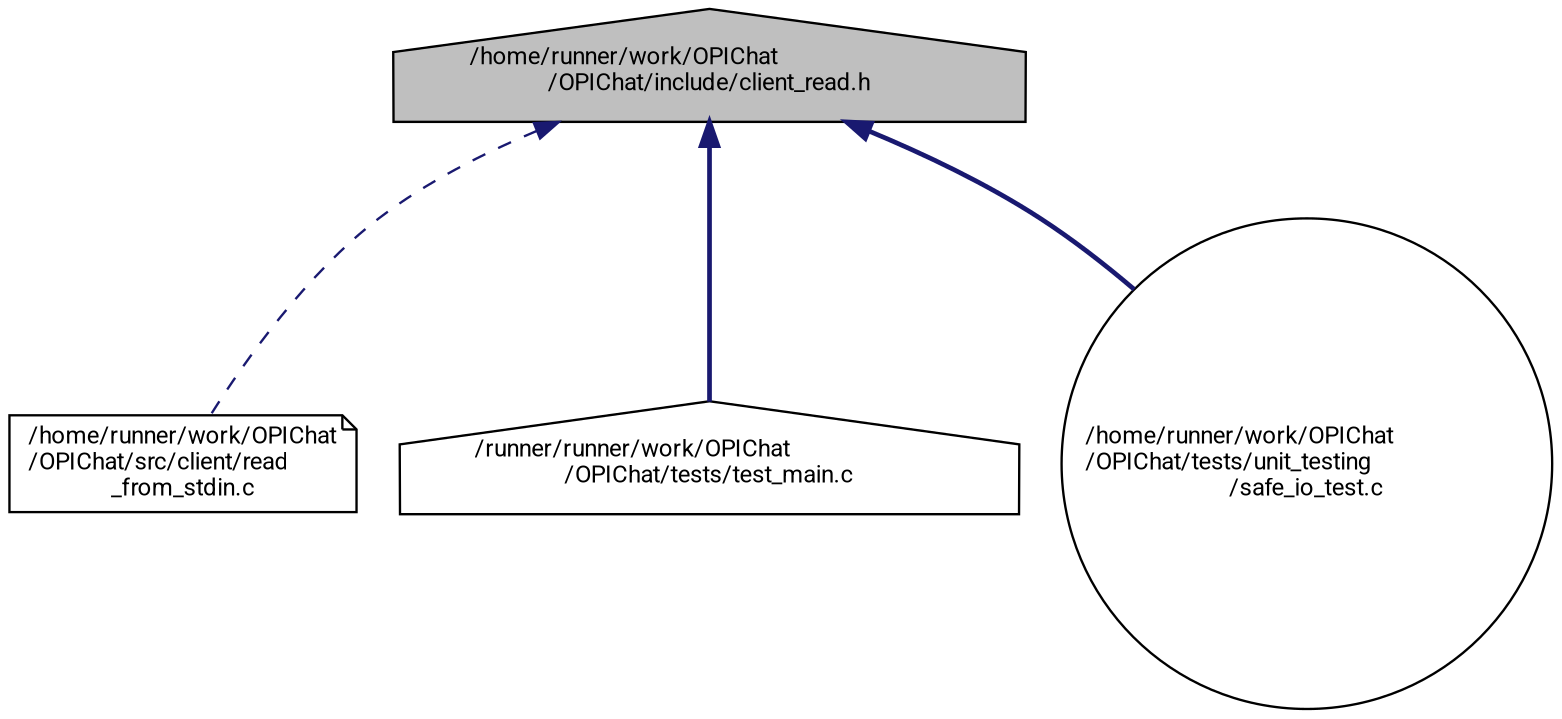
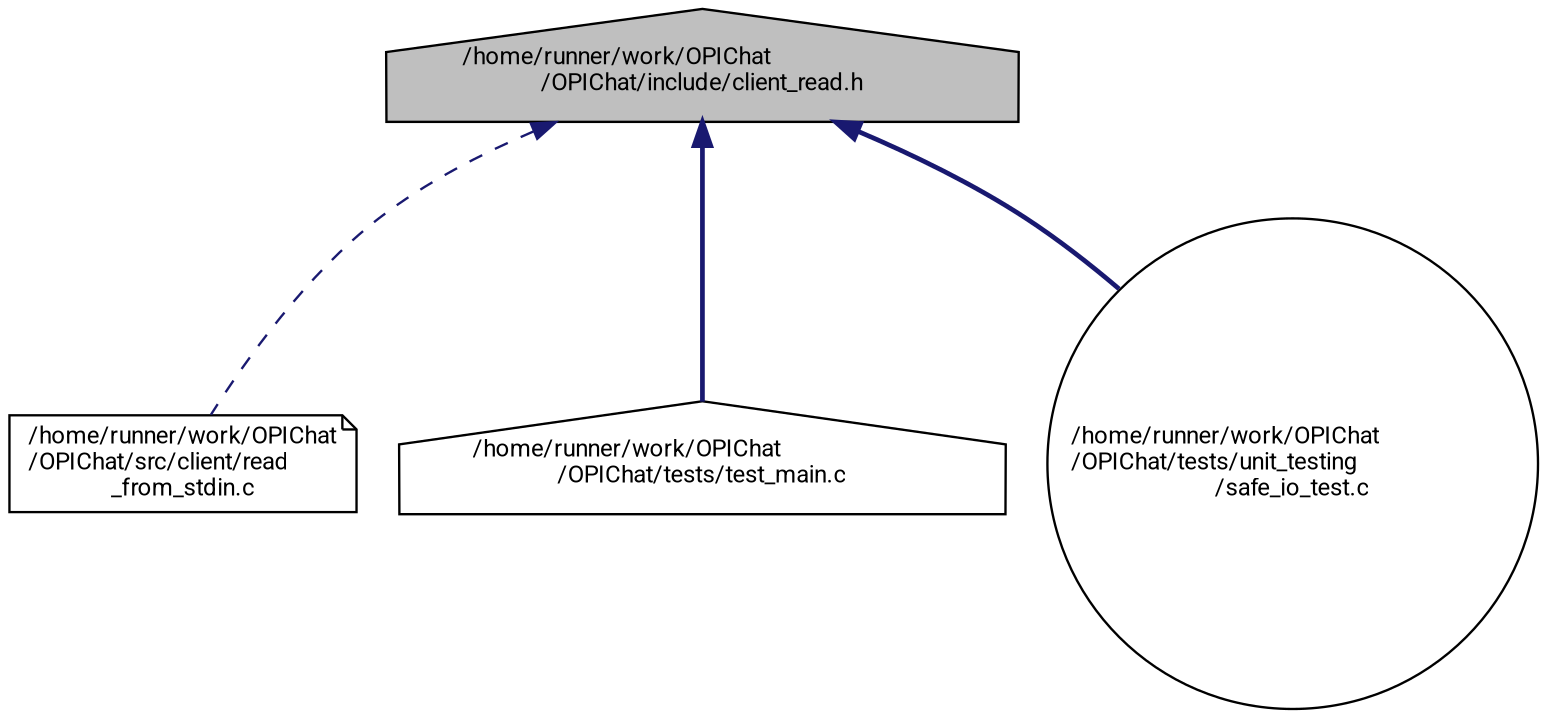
  digraph {
    fontname=Roboto
    node [color=black fillcolor=white fontname=Roboto fontsize=10 shape=house style=filled]
    edge [color=midnightblue dir=back fontname=Roboto fontsize=10 labelfontname=Helvetica labelfontsize=10 style=bold]
    n1 [fillcolor=grey75 fontcolor=black height=0.2 label="/home/runner/work/OPIChat\l/OPIChat/include/client_read.h" width=0.4]
    n2 [height=0.2 label="/home/runner/work/OPIChat\l/OPIChat/src/client/read\l_from_stdin.c" shape=note width=0.4]
-   n3 [height=0.2 label="/runner/runner/work/OPIChat\l/OPIChat/tests/test_main.c" width=0.4]
+   n3 [height=0.2 label="/home/runner/work/OPIChat\l/OPIChat/tests/test_main.c" width=0.4]
    n4 [height=0.2 label="/home/runner/work/OPIChat\l/OPIChat/tests/unit_testing\l/safe_io_test.c" shape=circle width=0.4]
    n1 -> n2 [style=dashed]
    n1 -> n3
    n1 -> n4
  }
